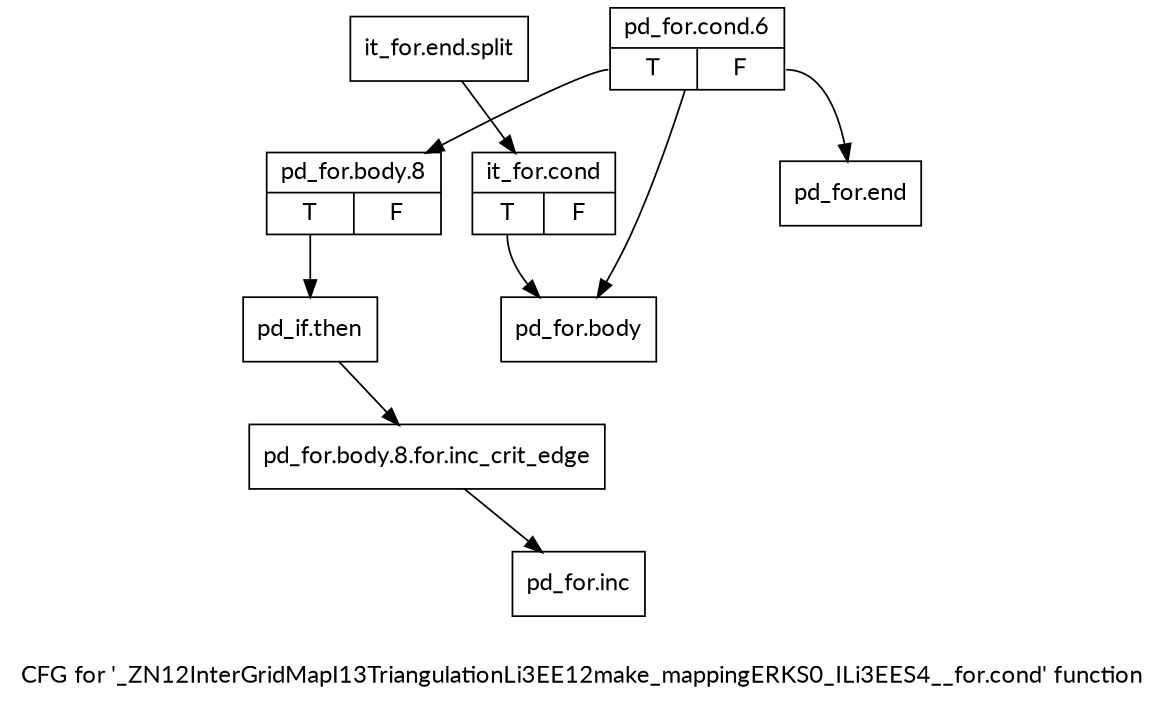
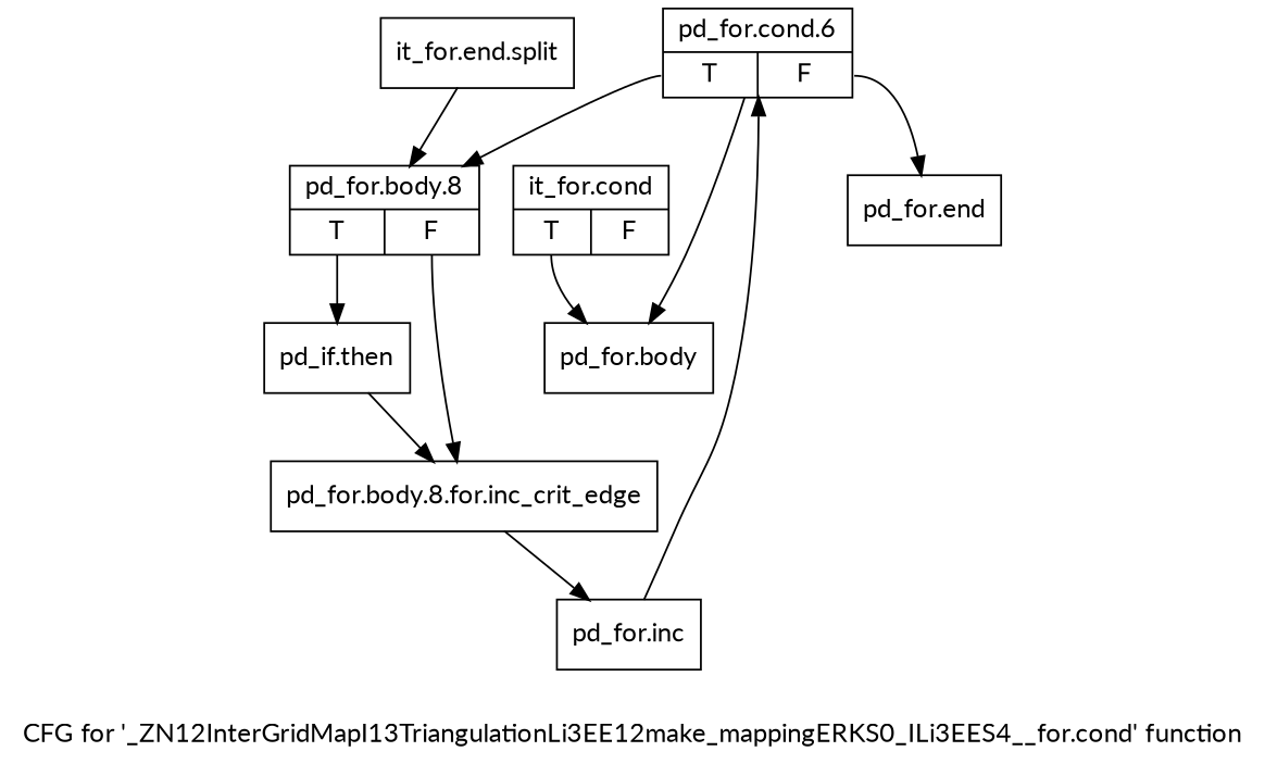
  digraph {
    fontname=Lato
    label="CFG for '_ZN12InterGridMapI13TriangulationLi3EE12make_mappingERKS0_ILi3EES4__for.cond' function"
    node [fontname=Lato shape=record]
    edge [fontname=Lato]
    n1 [label="{it_for.cond|{<s0>T|<s1>F}}"]
    n2 [label="{pd_for.body}"]
    n3 [label="{pd_for.cond.6|{<s0>T|<s1>F}}"]
    n4 [label="{pd_for.body.8|{<s0>T|<s1>F}}"]
    n5 [label="{pd_for.end}"]
    n6 [label="{pd_if.then}"]
    n7 [label="{pd_for.body.8.for.inc_crit_edge}"]
    n8 [label="{pd_for.inc}"]
    n9 [label="{it_for.end.split}"]
    n1 -> n2 [tailport=s0]
    n3 -> n2
    n3 -> n4 [tailport=s0]
    n3 -> n5 [tailport=s1]
    n4 -> n6 [tailport=s0]
+   n4 -> n7 [tailport=s1]
    n6 -> n7
    n7 -> n8
-   n9 -> n1
+   n8 -> n3
+   n9 -> n4
  }
